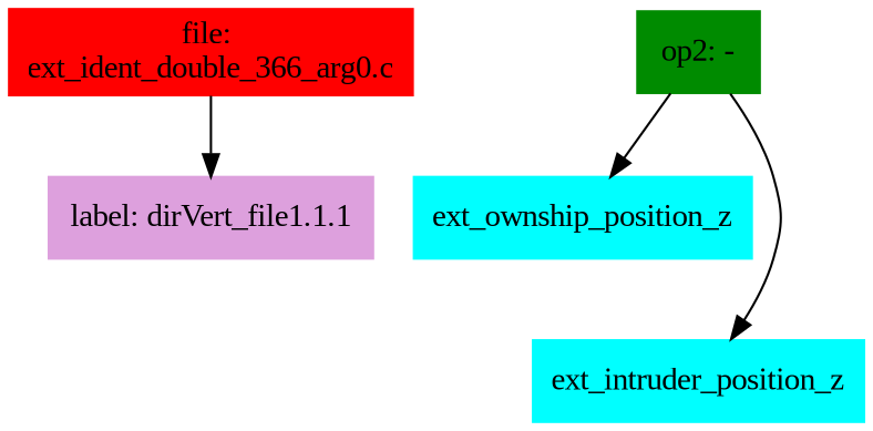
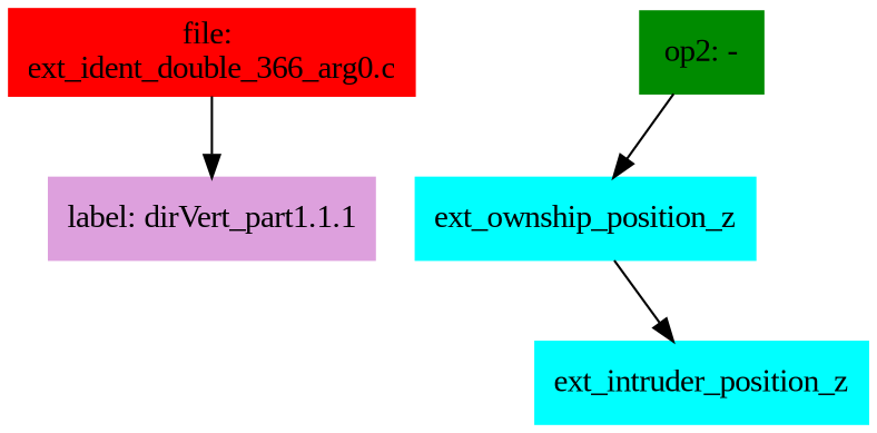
  digraph {
    fontname="Liberation Serif"
    node [color=cyan1 fontname="Liberation Serif" shape=box style=filled]
    edge [fontname="Liberation Serif"]
    n1 [color=red label="file: \next_ident_double_366_arg0.c"]
-   n2 [color=plum label="label: dirVert_file1.1.1"]
+   n2 [color=plum label="label: dirVert_part1.1.1"]
    n3 [color=green4 label="op2: -"]
    n4 [label=ext_ownship_position_z]
    n5 [label=ext_intruder_position_z]
    n1 -> n2
    n3 -> n4
-   n3 -> n5
+   n4 -> n5
  }
